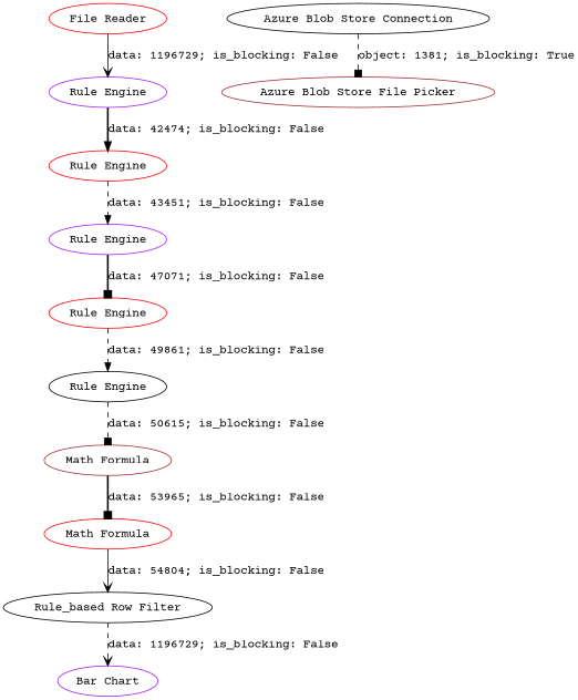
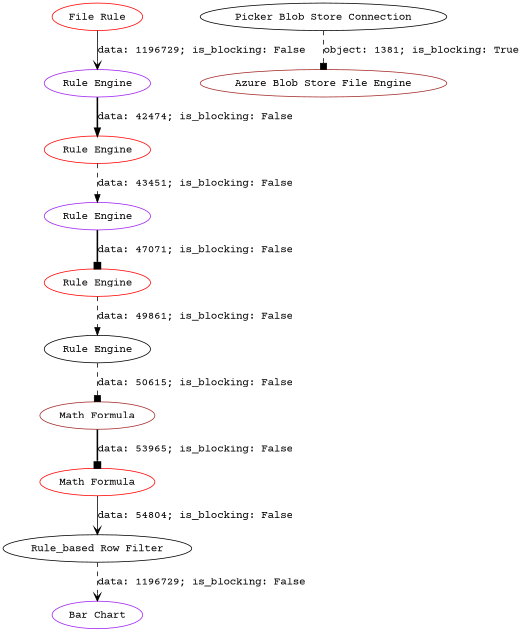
  digraph {
    fontname="Courier Prime"
    rankdir=TB
    node [color=red fontname="Courier Prime"]
    edge [arrowhead=box fontname="Courier Prime" style=dashed]
    n1 [color=black label="Rule Engine"]
    n2 [color=brown label="Math Formula"]
    n3 [label="Math Formula"]
-   n4 [color=black label="Azure Blob Store Connection"]
-   n5 [color=brown label="Azure Blob Store File Picker"]
+   n4 [color=black label="Picker Blob Store Connection"]
+   n5 [color=brown label="Azure Blob Store File Engine"]
    n6 [label="Rule Engine"]
    n7 [color=purple label="Bar Chart"]
    n8 [color=black label="Rule_based Row Filter"]
    n9 [label="Rule Engine"]
    n10 [color=purple label="Rule Engine"]
-   n11 [label="File Reader"]
+   n11 [label="File Rule"]
    n12 [color=purple label="Rule Engine"]
    n1 -> n2 [label="data: 50615; is_blocking: False"]
    n2 -> n3 [label="data: 53965; is_blocking: False" style=bold]
    n3 -> n8 [arrowhead=vee label="data: 54804; is_blocking: False" style=solid]
    n4 -> n5 [label="object: 1381; is_blocking: True"]
    n6 -> n1 [arrowhead=normal label="data: 49861; is_blocking: False"]
    n8 -> n7 [arrowhead=vee label="data: 1196729; is_blocking: False"]
    n9 -> n10 [arrowhead=normal label="data: 43451; is_blocking: False"]
    n10 -> n6 [label="data: 47071; is_blocking: False" style=bold]
    n11 -> n12 [arrowhead=vee label="data: 1196729; is_blocking: False" style=solid]
    n12 -> n9 [arrowhead=normal label="data: 42474; is_blocking: False" style=bold]
  }
